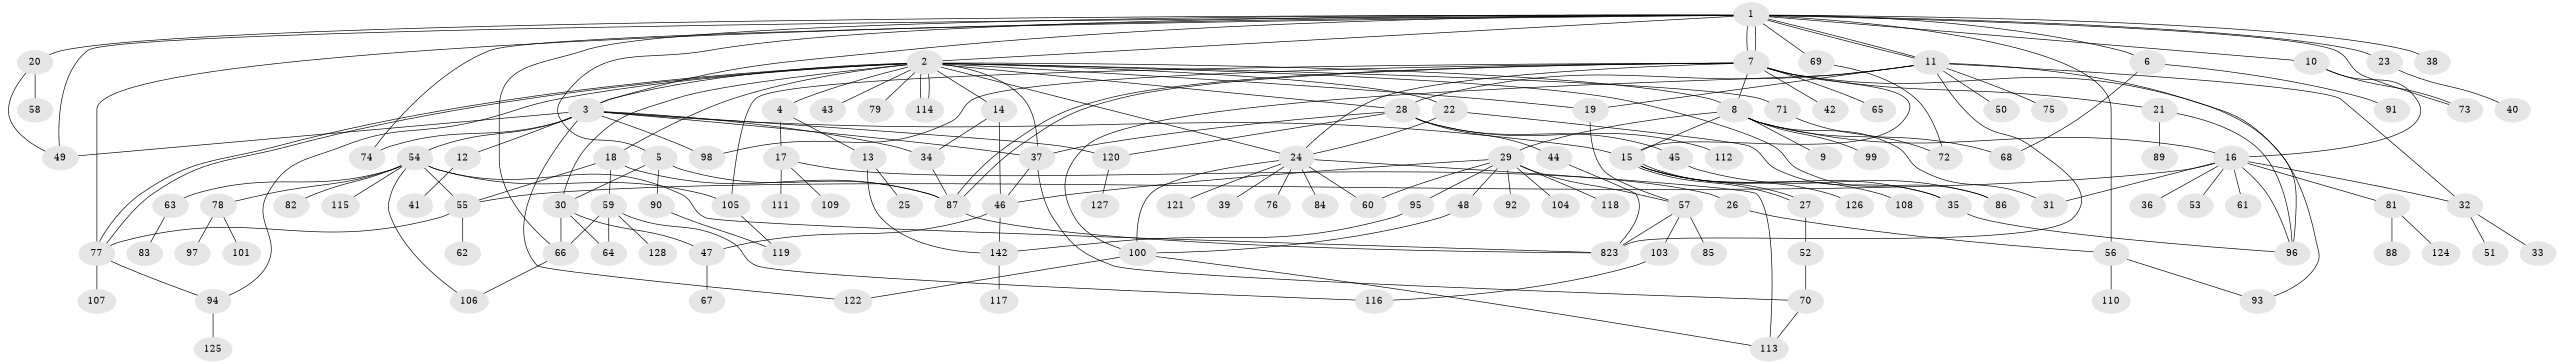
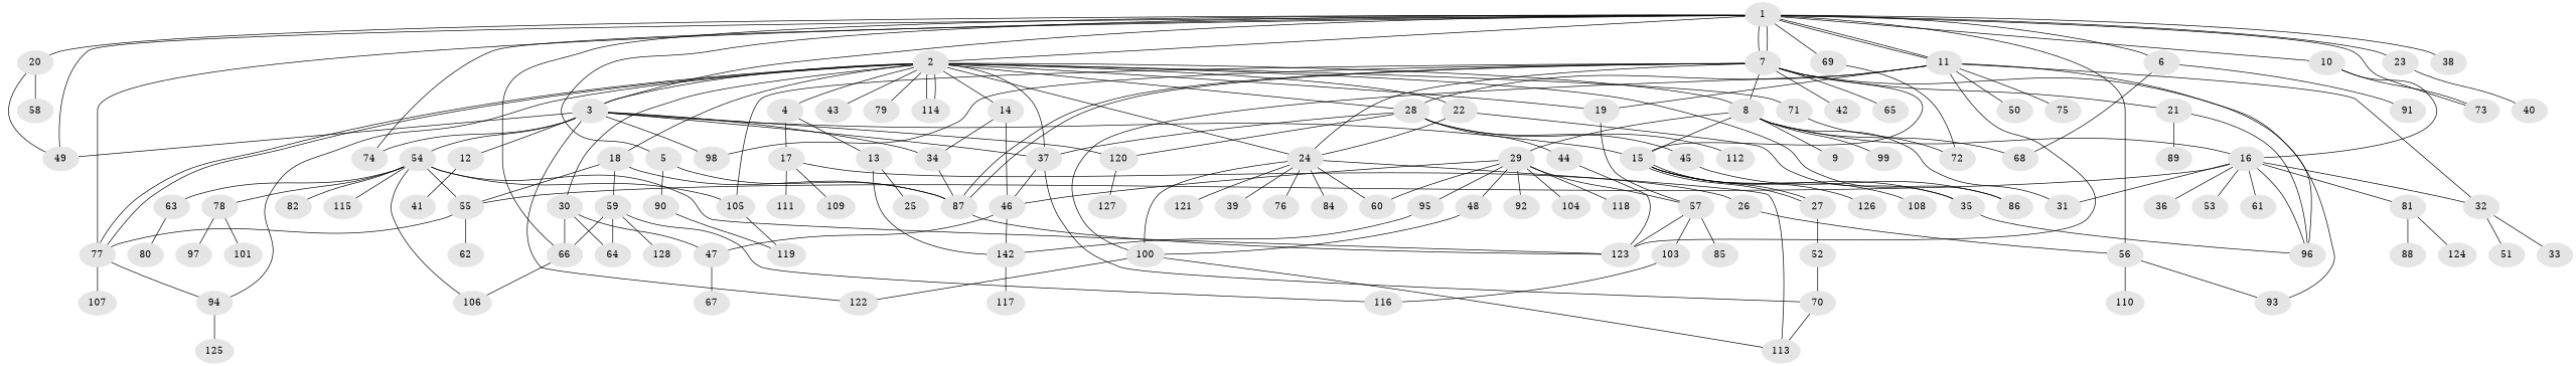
  graph {
    node [color=gray90 style=filled]
    1
    2
    3
    5
    6
    7
    10
    11
    20
    23
    38
    49
    56
    66
    69
    73
    74
    77
    4
    8
    14
    18
    19
    22
    24
    28
    30
    37
    43
    71
    79
    86
    94
    114
    12
    15
    34
    54
    98
    120
    122
    87
    90
    68
    91
    21
    42
    65
    93
    105
    16
    32
    50
    75
    96
    100
-   123 [label=823]
+   123
    58
    40
    110
    106
    72
    107
    13
    17
    9
    29
    31
    99
    46
    55
    59
    57
    35
    39
    60
    76
    84
    113
    121
    44
    45
    112
    47
    64
    70
    125
    41
    27
    108
    126
    63
    78
    82
    115
    127
    25
    n98 [label=142]
    26
    109
    111
    119
    89
    36
    53
    61
    81
    48
    92
    95
    104
    118
    33
    51
    117
    52
    62
    88
    124
    116
    128
    85
    103
    67
-   80 [label=83]
+   80
    97
    101
    1 -- 2
    1 -- 3
    1 -- 5
    1 -- 6
    1 -- 7
    1 -- 7
    1 -- 10
    1 -- 11
    1 -- 11
    1 -- 20
    1 -- 23
    1 -- 38
    1 -- 49
    1 -- 56
    1 -- 66
    1 -- 69
    1 -- 73
    1 -- 74
    1 -- 77
    2 -- 3
    2 -- 77
    2 -- 77
    2 -- 4
    2 -- 8
    2 -- 14
    2 -- 18
    2 -- 19
    2 -- 22
    2 -- 24
    2 -- 28
    2 -- 30
    2 -- 37
    2 -- 43
    2 -- 71
    2 -- 79
    2 -- 86
    2 -- 94
    2 -- 114
    2 -- 114
    3 -- 49
    3 -- 74
    3 -- 37
    3 -- 12
    3 -- 15
    3 -- 34
    3 -- 54
    3 -- 98
    3 -- 120
    3 -- 122
-   5 -- 30
    5 -- 87
    5 -- 90
    6 -- 68
    6 -- 91
    7 -- 8
    7 -- 24
    7 -- 15
    7 -- 98
    7 -- 87
    7 -- 87
    7 -- 21
    7 -- 42
    7 -- 65
    7 -- 93
    7 -- 105
    10 -- 73
    10 -- 16
    11 -- 19
    11 -- 28
    11 -- 32
    11 -- 50
    11 -- 75
    11 -- 96
    11 -- 100
    11 -- 123
    20 -- 49
    20 -- 58
    23 -- 40
    56 -- 93
    56 -- 110
    66 -- 106
    69 -- 72
    77 -- 94
    77 -- 107
    4 -- 13
    4 -- 17
    8 -- 15
    8 -- 68
    8 -- 16
    8 -- 9
    8 -- 29
    8 -- 31
    8 -- 99
    14 -- 34
    14 -- 46
    18 -- 87
    18 -- 55
    18 -- 59
    19 -- 57
    22 -- 24
    22 -- 35
    24 -- 100
    24 -- 39
    24 -- 60
    24 -- 76
    24 -- 84
    24 -- 113
    24 -- 121
    28 -- 37
    28 -- 120
    28 -- 44
    28 -- 45
    28 -- 112
    30 -- 66
    30 -- 47
    30 -- 64
    37 -- 46
    37 -- 70
    71 -- 72
    94 -- 125
    12 -- 41
    15 -- 35
    15 -- 27
    15 -- 27
    15 -- 108
    15 -- 126
    34 -- 87
    54 -- 105
    54 -- 123
    54 -- 106
    54 -- 55
    54 -- 63
    54 -- 78
    54 -- 82
    54 -- 115
    120 -- 127
    87 -- 123
    90 -- 119
    21 -- 96
    21 -- 89
    105 -- 119
    16 -- 32
    16 -- 96
    16 -- 31
    16 -- 55
    16 -- 36
    16 -- 53
    16 -- 61
    16 -- 81
    32 -- 33
    32 -- 51
    100 -- 122
    100 -- 113
    13 -- 25
    13 -- n98
    17 -- 26
    17 -- 109
    17 -- 111
    29 -- 46
    29 -- 57
    29 -- 60
    29 -- 48
    29 -- 92
    29 -- 95
    29 -- 104
    29 -- 118
    46 -- 47
    46 -- n98
    55 -- 77
    55 -- 62
    59 -- 66
    59 -- 64
    59 -- 116
    59 -- 128
    57 -- 123
    57 -- 85
    57 -- 103
    35 -- 96
    44 -- 123
    45 -- 86
    47 -- 67
    70 -- 113
    27 -- 52
    63 -- 80
    78 -- 97
    78 -- 101
    n98 -- 117
    26 -- 56
    81 -- 88
    81 -- 124
    48 -- 100
    95 -- n98
    52 -- 70
    103 -- 116
  }
